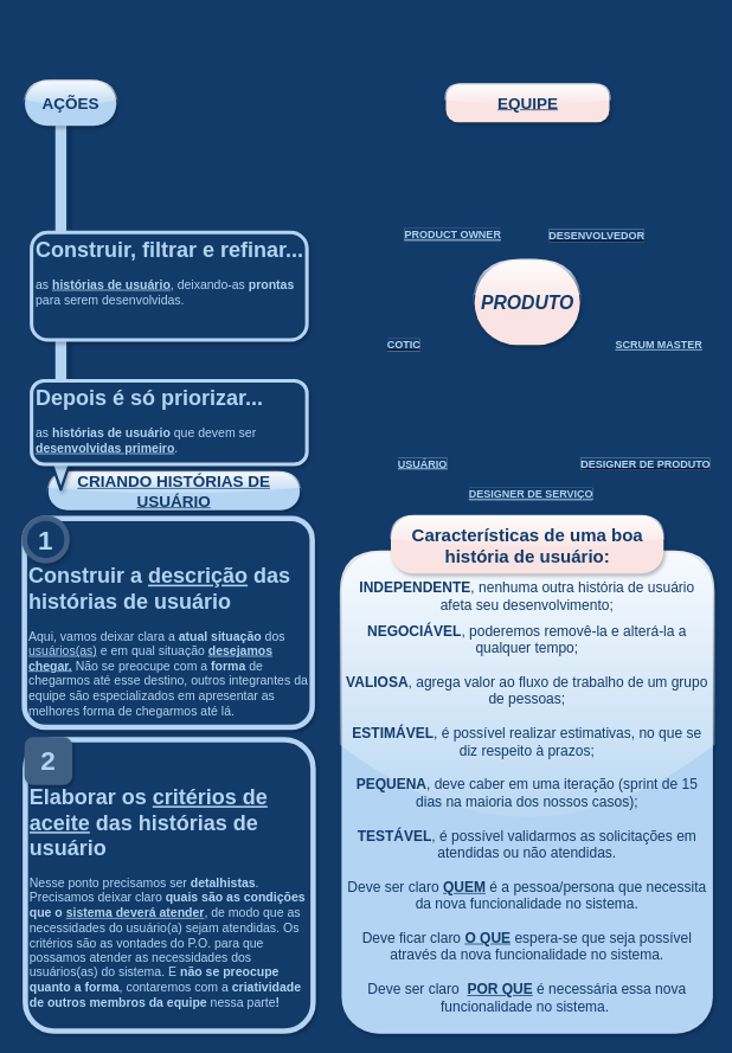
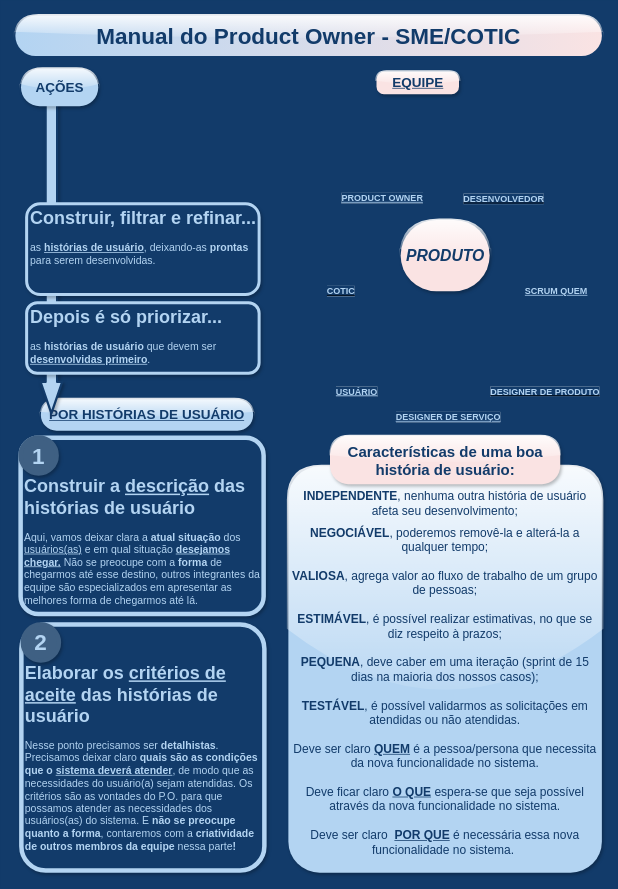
  <mxCell id="0" />
  <mxCell id="1" parent="0" />
- <mxCell id="2" value="&lt;font color=&quot;#123b6a&quot;&gt;&lt;span style=&quot;font-size: 18px&quot;&gt;&lt;b&gt;&lt;u&gt;CRIANDO HISTÓRIAS DE USUÁRIO&lt;/u&gt;&lt;/b&gt;&lt;/span&gt;&lt;/font&gt;" style="text;html=1;strokeColor=none;fillColor=#B3D4F2;align=center;verticalAlign=middle;whiteSpace=wrap;rounded=1;strokeWidth=4;perimeterSpacing=0;glass=1;shadow=1;comic=0;arcSize=50;" parent="1" vertex="1"><mxGeometry x="54" y="531.5" width="283" height="42" as="geometry" /></mxCell>
+ <mxCell id="2" value="&lt;font color=&quot;#123b6a&quot;&gt;&lt;span style=&quot;font-size: 18px&quot;&gt;&lt;b&gt;&lt;u&gt;POR HISTÓRIAS DE USUÁRIO&lt;/u&gt;&lt;/b&gt;&lt;/span&gt;&lt;/font&gt;" style="text;html=1;strokeColor=none;fillColor=#B3D4F2;align=center;verticalAlign=middle;whiteSpace=wrap;rounded=1;strokeWidth=4;perimeterSpacing=0;glass=1;shadow=1;comic=0;arcSize=50;" parent="1" vertex="1"><mxGeometry x="54" y="531.5" width="283" height="42" as="geometry" /></mxCell>
+ <mxCell id="3" value="&lt;font style=&quot;font-size: 30px&quot; color=&quot;#123b6a&quot;&gt;&lt;b&gt;Manual do Product Owner - SME/COTIC&lt;/b&gt;&lt;/font&gt;" style="text;html=1;align=center;verticalAlign=middle;whiteSpace=wrap;rounded=1;fillColor=#FAE3E3;strokeColor=none;strokeWidth=4;glass=1;arcSize=50;gradientColor=#B3D4F2;gradientDirection=west;" parent="1" vertex="1"><mxGeometry x="20" y="20" width="782" height="54" as="geometry" /></mxCell>
  <mxCell id="4" value="" style="shape=flexArrow;endArrow=classic;html=1;fillColor=#B3D4F2;strokeColor=#123B6A;strokeWidth=3;width=13.333;endSize=13;comic=0;shadow=1;endWidth=10.556;" parent="1" edge="1"><mxGeometry width="50" height="50" relative="1" as="geometry"><mxPoint x="68" y="126" as="sourcePoint" /><mxPoint x="68" y="552" as="targetPoint" /></mxGeometry></mxCell>
- <mxCell id="5" value="&lt;h1&gt;&lt;font color=&quot;#b3d4f2&quot;&gt;Construir, filtrar e refinar...&lt;/font&gt;&lt;/h1&gt;&lt;p style=&quot;font-size: 14px&quot;&gt;&lt;font color=&quot;#b3d4f2&quot; style=&quot;font-size: 14px&quot;&gt;as &lt;b&gt;&lt;u&gt;histórias de usuário&lt;/u&gt;&lt;/b&gt;,&lt;b&gt;&amp;nbsp;&lt;/b&gt;deixando-as &lt;b&gt;prontas&lt;/b&gt; para serem desenvolvidas.&lt;/font&gt;&lt;/p&gt;" style="text;html=1;strokeColor=#B3D4F2;fillColor=#123B6A;spacing=5;spacingTop=-20;whiteSpace=wrap;overflow=hidden;rounded=1;shadow=1;strokeWidth=4;glass=0;" parent="1" vertex="1"><mxGeometry x="35" y="261" width="310" height="121" as="geometry" /></mxCell>
- <mxCell id="6" value="&lt;h1&gt;&lt;font color=&quot;#b3d4f2&quot;&gt;Depois é só priorizar...&lt;/font&gt;&lt;/h1&gt;&lt;p style=&quot;font-size: 14px&quot;&gt;&lt;font color=&quot;#b3d4f2&quot; style=&quot;font-size: 14px&quot;&gt;as &lt;b&gt;histórias de usuário&lt;/b&gt; que devem ser &lt;b&gt;&lt;u&gt;desenvolvidas primeiro&lt;/u&gt;&lt;/b&gt;.&lt;/font&gt;&lt;/p&gt;" style="text;html=1;strokeColor=#B3D4F2;fillColor=#123B6A;spacing=5;spacingTop=-20;whiteSpace=wrap;overflow=hidden;rounded=1;shadow=1;strokeWidth=4;glass=0;" parent="1" vertex="1"><mxGeometry x="35" y="428" width="310" height="94" as="geometry" /></mxCell>
+ <mxCell id="5" value="&lt;h1&gt;&lt;font color=&quot;#b3d4f2&quot;&gt;Construir, filtrar e refinar...&lt;/font&gt;&lt;/h1&gt;&lt;p style=&quot;font-size: 14px&quot;&gt;&lt;font color=&quot;#b3d4f2&quot; style=&quot;font-size: 14px&quot;&gt;as &lt;b&gt;&lt;u&gt;histórias de usuário&lt;/u&gt;&lt;/b&gt;,&lt;b&gt;&amp;nbsp;&lt;/b&gt;deixando-as &lt;b&gt;prontas&lt;/b&gt; para serem desenvolvidas.&lt;/font&gt;&lt;/p&gt;" style="text;html=1;strokeColor=#B3D4F2;fillColor=#123B6A;spacing=5;spacingTop=-20;whiteSpace=wrap;overflow=hidden;rounded=1;shadow=1;strokeWidth=4;glass=0;" parent="1" vertex="1"><mxGeometry x="35" y="271" width="310" height="121" as="geometry" /></mxCell>
+ <mxCell id="6" value="&lt;h1&gt;&lt;font color=&quot;#b3d4f2&quot;&gt;Depois é só priorizar...&lt;/font&gt;&lt;/h1&gt;&lt;p style=&quot;font-size: 14px&quot;&gt;&lt;font color=&quot;#b3d4f2&quot; style=&quot;font-size: 14px&quot;&gt;as &lt;b&gt;histórias de usuário&lt;/b&gt; que devem ser &lt;b&gt;&lt;u&gt;desenvolvidas primeiro&lt;/u&gt;&lt;/b&gt;.&lt;/font&gt;&lt;/p&gt;" style="text;html=1;strokeColor=#B3D4F2;fillColor=#123B6A;spacing=5;spacingTop=-20;whiteSpace=wrap;overflow=hidden;rounded=1;shadow=1;strokeWidth=4;glass=0;" parent="1" vertex="1"><mxGeometry x="35" y="403" width="310" height="94" as="geometry" /></mxCell>
  <mxCell id="7" value="&lt;font style=&quot;font-size: 18px&quot; color=&quot;#123b6a&quot;&gt;&lt;b&gt;AÇÕES&lt;/b&gt;&lt;/font&gt;" style="text;html=1;strokeColor=none;fillColor=#B3D4F2;align=center;verticalAlign=middle;whiteSpace=wrap;rounded=1;strokeWidth=4;perimeterSpacing=0;glass=1;shadow=1;comic=0;arcSize=50;" parent="1" vertex="1"><mxGeometry x="27.5" y="91" width="103" height="50" as="geometry" /></mxCell>
  <mxCell id="8" value="&lt;h1&gt;&lt;font color=&quot;#b3d4f2&quot;&gt;&lt;br&gt;&lt;/font&gt;&lt;/h1&gt;&lt;h1&gt;&lt;font color=&quot;#b3d4f2&quot;&gt;Construir a &lt;u&gt;descrição&lt;/u&gt; das histórias de usuário&lt;/font&gt;&lt;/h1&gt;&lt;p style=&quot;font-size: 14px&quot;&gt;&lt;font color=&quot;#b3d4f2&quot; style=&quot;font-size: 14px&quot;&gt;Aqui, vamos deixar clara a &lt;b&gt;atual situação&lt;/b&gt; dos &lt;u&gt;usuários(as)&lt;/u&gt; e em qual situação &lt;u&gt;&lt;b&gt;desejamos chegar.&lt;/b&gt;&lt;/u&gt; Não se preocupe com a &lt;b&gt;forma&lt;/b&gt; de chegarmos até esse destino, outros integrantes da equipe são especializados em apresentar as melhores forma de chegarmos até lá.&lt;/font&gt;&lt;/p&gt;" style="text;html=1;strokeColor=#B3D4F2;fillColor=#123B6A;spacing=5;spacingTop=-20;whiteSpace=wrap;overflow=hidden;rounded=1;shadow=1;strokeWidth=6;glass=0;arcSize=10;comic=0;collapsible=0;" parent="1" vertex="1"><mxGeometry x="27" y="583" width="324" height="235" as="geometry" /></mxCell>
  <mxCell id="9" value="&lt;h1&gt;&lt;font color=&quot;#b3d4f2&quot;&gt;&lt;br&gt;&lt;/font&gt;&lt;/h1&gt;&lt;h1&gt;&lt;font color=&quot;#b3d4f2&quot;&gt;Elaborar os&amp;nbsp;&lt;u&gt;critérios de aceite&lt;/u&gt;&amp;nbsp;das histórias de usuário&lt;/font&gt;&lt;/h1&gt;&lt;p style=&quot;font-size: 14px&quot;&gt;&lt;font color=&quot;#b3d4f2&quot; style=&quot;font-size: 14px&quot;&gt;Nesse ponto precisamos ser &lt;b&gt;detalhistas&lt;/b&gt;. Precisamos deixar claro&amp;nbsp;&lt;b&gt;quais são as condições que o &lt;u&gt;sistema deverá atender&lt;/u&gt;&lt;/b&gt;, de modo que as necessidades do usuário(a) sejam atendidas. Os critérios são as vontades do P.O. para que possamos atender as necessidades dos usuários(as) do sistema. E &lt;b&gt;não se preocupe quanto a forma&lt;/b&gt;, contaremos com a &lt;b&gt;criatividade de outros membros da equipe&lt;/b&gt; nessa parte&lt;b&gt;!&lt;/b&gt;&lt;/font&gt;&lt;/p&gt;" style="text;html=1;strokeColor=#B3D4F2;fillColor=#123B6A;spacing=5;spacingTop=-20;whiteSpace=wrap;overflow=hidden;rounded=1;shadow=1;strokeWidth=6;glass=0;arcSize=10;comic=0;collapsible=0;" parent="1" vertex="1"><mxGeometry x="28" y="832" width="324" height="328" as="geometry" /></mxCell>
- <mxCell id="10" value="&lt;b&gt;&lt;font style=&quot;font-size: 30px&quot; color=&quot;#b3d4f2&quot;&gt;1&lt;/font&gt;&lt;/b&gt;" style="ellipse;whiteSpace=wrap;html=1;aspect=fixed;rounded=1;shadow=1;glass=0;comic=0;strokeColor=#3F6083;strokeWidth=6;fillColor=#123b6a;" parent="1" vertex="1"><mxGeometry x="27" y="582.5" width="48" height="48" as="geometry" /></mxCell>
- <mxCell id="11" value="&lt;b&gt;&lt;font style=&quot;font-size: 30px&quot; color=&quot;#b3d4f2&quot;&gt;2&lt;/font&gt;&lt;/b&gt;" style="whiteSpace=wrap;html=1;aspect=fixed;shadow=1;glass=0;comic=0;strokeColor=#3F6083;strokeWidth=6;fillColor=#3F6083;rounded=1;" parent="1" vertex="1"><mxGeometry x="30" y="832" width="48" height="48" as="geometry" /></mxCell>
+ <mxCell id="10" value="&lt;b&gt;&lt;font style=&quot;font-size: 30px&quot; color=&quot;#b3d4f2&quot;&gt;1&lt;/font&gt;&lt;/b&gt;" style="ellipse;whiteSpace=wrap;html=1;aspect=fixed;rounded=1;shadow=1;glass=0;comic=0;strokeColor=#3F6083;strokeWidth=6;fillColor=#3F6083;" parent="1" vertex="1"><mxGeometry x="27" y="582.5" width="48" height="48" as="geometry" /></mxCell>
+ <mxCell id="11" value="&lt;b&gt;&lt;font style=&quot;font-size: 30px&quot; color=&quot;#b3d4f2&quot;&gt;2&lt;/font&gt;&lt;/b&gt;" style="ellipse;whiteSpace=wrap;html=1;aspect=fixed;rounded=1;shadow=1;glass=0;comic=0;strokeColor=#3F6083;strokeWidth=6;fillColor=#3F6083;" parent="1" vertex="1"><mxGeometry x="30" y="832" width="48" height="48" as="geometry" /></mxCell>
  <mxCell id="12" value="&lt;u style=&quot;font-size: 12px;&quot;&gt;&lt;b style=&quot;font-size: 12px;&quot;&gt;&lt;font color=&quot;#b3d4f2&quot; style=&quot;background-color: rgb(18, 59, 106); font-size: 12px;&quot;&gt;COTIC&lt;/font&gt;&lt;/b&gt;&lt;/u&gt;" style="shape=image;html=1;verticalAlign=top;verticalLabelPosition=bottom;labelBackgroundColor=#ffffff;imageAspect=0;aspect=fixed;image=https://cdn3.iconfinder.com/data/icons/business-avatar-1/512/10_avatar-128.png;glass=1;strokeColor=#217092;fillColor=#217092;fontSize=12;" parent="1" vertex="1"><mxGeometry x="398.5" y="264" width="110" height="110" as="geometry" /></mxCell>
  <mxCell id="13" value="&lt;font color=&quot;#b3d4f2&quot; size=&quot;1&quot;&gt;&lt;u&gt;&lt;b style=&quot;font-size: 12px ; background-color: rgb(18 , 59 , 106)&quot;&gt;USUÁRIO&lt;/b&gt;&lt;/u&gt;&lt;/font&gt;" style="shape=image;html=1;verticalAlign=top;verticalLabelPosition=bottom;labelBackgroundColor=#ffffff;imageAspect=0;aspect=fixed;image=https://cdn3.iconfinder.com/data/icons/business-avatar-1/512/1_avatar-128.png" parent="1" vertex="1"><mxGeometry x="420" y="398" width="110" height="110" as="geometry" /></mxCell>
  <mxCell id="14" value="&lt;font style=&quot;font-size: 12px; background-color: rgb(18, 59, 106);&quot; color=&quot;#b3d4f2&quot;&gt;&lt;b style=&quot;font-size: 12px;&quot;&gt;&lt;u style=&quot;font-size: 12px;&quot;&gt;DESIGNER DE SERVIÇO&lt;/u&gt;&lt;/b&gt;&lt;/font&gt;" style="shape=image;html=1;verticalAlign=top;verticalLabelPosition=bottom;labelBackgroundColor=#ffffff;imageAspect=0;aspect=fixed;image=https://cdn3.iconfinder.com/data/icons/business-avatar-1/512/5_avatar-128.png;glass=1;strokeColor=#217092;fillColor=#217092;fontSize=12;" parent="1" vertex="1"><mxGeometry x="542" y="432" width="110" height="110" as="geometry" /></mxCell>
  <mxCell id="15" value="&lt;font color=&quot;#b3d4f2&quot; style=&quot;font-size: 12px;&quot;&gt;&lt;b style=&quot;font-size: 12px;&quot;&gt;&lt;font style=&quot;font-size: 12px; background-color: rgb(18, 59, 106);&quot;&gt;&lt;u style=&quot;font-size: 12px;&quot;&gt;PRODUCT OWNER&lt;/u&gt;&lt;/font&gt;&lt;/b&gt;&lt;br style=&quot;font-size: 12px;&quot;&gt;&lt;/font&gt;" style="shape=image;html=1;verticalAlign=top;verticalLabelPosition=bottom;labelBackgroundColor=#ffffff;imageAspect=0;aspect=fixed;image=https://cdn3.iconfinder.com/data/icons/business-avatar-1/512/4_avatar-128.png;fontSize=12;" parent="1" vertex="1"><mxGeometry x="453.5" y="140" width="110" height="110" as="geometry" /></mxCell>
  <mxCell id="16" value="&lt;u style=&quot;font-size: 12px;&quot;&gt;&lt;b style=&quot;font-size: 12px;&quot;&gt;&lt;font color=&quot;#b3d4f2&quot; style=&quot;background-color: rgb(18, 59, 106); font-size: 12px;&quot;&gt;DESIGNER DE PRODUTO&lt;/font&gt;&lt;/b&gt;&lt;/u&gt;" style="shape=image;html=1;verticalAlign=top;verticalLabelPosition=bottom;labelBackgroundColor=#ffffff;imageAspect=0;aspect=fixed;image=https://cdn3.iconfinder.com/data/icons/business-avatar-1/512/12_avatar-128.png;glass=1;strokeColor=#217092;fillColor=#217092;fontSize=12;" parent="1" vertex="1"><mxGeometry x="671" y="398" width="110" height="110" as="geometry" /></mxCell>
- <mxCell id="17" value="SCRUM MASTER" style="shape=image;verticalLabelPosition=bottom;labelBackgroundColor=#123B6A;verticalAlign=top;aspect=fixed;imageAspect=0;image=https://cdn3.iconfinder.com/data/icons/business-avatar-1/512/8_avatar-128.png;fontStyle=5;fontColor=#B3D4F2;fontSize=12;strokeWidth=1;html=1;" parent="1" vertex="1"><mxGeometry x="685.5" y="264" width="110" height="110" as="geometry" /></mxCell>
- <mxCell id="18" value="&lt;font style=&quot;font-size: 18px&quot; color=&quot;#123b6a&quot;&gt;&lt;b&gt;&lt;u&gt;EQUIPE&lt;/u&gt;&lt;/b&gt;&lt;/font&gt;" style="text;html=1;strokeColor=none;fillColor=#FAE3E3;align=center;verticalAlign=middle;whiteSpace=wrap;rounded=1;strokeWidth=4;perimeterSpacing=0;glass=1;shadow=1;comic=0;arcSize=33;" parent="1" vertex="1"><mxGeometry x="501.5" y="95" width="184" height="42" as="geometry" /></mxCell>
+ <mxCell id="17" value="SCRUM QUEM" style="shape=image;verticalLabelPosition=bottom;labelBackgroundColor=#123B6A;verticalAlign=top;aspect=fixed;imageAspect=0;image=https://cdn3.iconfinder.com/data/icons/business-avatar-1/512/8_avatar-128.png;fontStyle=5;fontColor=#B3D4F2;fontSize=12;strokeWidth=1;html=1;" parent="1" vertex="1"><mxGeometry x="685.5" y="264" width="110" height="110" as="geometry" /></mxCell>
+ <mxCell id="18" value="&lt;font style=&quot;font-size: 18px&quot; color=&quot;#123b6a&quot;&gt;&lt;b&gt;&lt;u&gt;EQUIPE&lt;/u&gt;&lt;/b&gt;&lt;/font&gt;" style="text;html=1;strokeColor=none;fillColor=#FAE3E3;align=center;verticalAlign=middle;whiteSpace=wrap;rounded=1;strokeWidth=4;perimeterSpacing=0;glass=1;shadow=1;comic=0;arcSize=33;" parent="1" vertex="1"><mxGeometry x="501.5" y="95" width="110" height="30" as="geometry" /></mxCell>
  <mxCell id="19" value="&lt;h1 style=&quot;font-size: 16px&quot;&gt;&lt;font style=&quot;font-size: 16px&quot;&gt;&lt;br&gt;&lt;/font&gt;&lt;/h1&gt;&lt;h1 style=&quot;font-size: 16px&quot;&gt;&lt;font style=&quot;font-size: 16px&quot;&gt;&lt;span style=&quot;color: rgb(18 , 59 , 106) ; line-height: 100%&quot;&gt;&lt;font style=&quot;line-height: 100% ; font-size: 16px&quot;&gt;INDEPENDENTE&lt;/font&gt;&lt;/span&gt;&lt;span style=&quot;color: rgb(18 , 59 , 106) ; font-weight: normal ; line-height: 100%&quot;&gt;, nenhuma outra história de usuário afeta seu desenvolvimento;&lt;/span&gt;&lt;br&gt;&lt;/font&gt;&lt;/h1&gt;&lt;div style=&quot;font-size: 16px&quot;&gt;&lt;font style=&quot;font-size: 16px&quot;&gt;&lt;b style=&quot;color: rgb(18 , 59 , 106)&quot;&gt;&lt;font style=&quot;line-height: 100% ; font-size: 16px&quot;&gt;NEGOCIÁVEL&lt;/font&gt;&lt;/b&gt;&lt;span style=&quot;color: rgb(18 , 59 , 106)&quot;&gt;, poderemos removê-la e alterá-la a qualquer tempo;&lt;/span&gt;&lt;br&gt;&lt;/font&gt;&lt;/div&gt;&lt;div style=&quot;font-size: 16px&quot;&gt;&lt;font color=&quot;#123b6a&quot; style=&quot;font-size: 16px&quot;&gt;&lt;br&gt;&lt;/font&gt;&lt;/div&gt;&lt;div style=&quot;font-size: 16px&quot;&gt;&lt;font color=&quot;#123b6a&quot; style=&quot;line-height: 100% ; font-size: 16px&quot;&gt;&lt;b&gt;&lt;font style=&quot;line-height: 100% ; font-size: 16px&quot;&gt;VALIOSA&lt;/font&gt;&lt;/b&gt;, agrega valor ao fluxo de trabalho de um grupo de pessoas;&lt;/font&gt;&lt;/div&gt;&lt;div style=&quot;font-size: 16px&quot;&gt;&lt;font color=&quot;#123b6a&quot; style=&quot;font-size: 16px&quot;&gt;&lt;br&gt;&lt;/font&gt;&lt;/div&gt;&lt;div style=&quot;font-size: 16px&quot;&gt;&lt;font color=&quot;#123b6a&quot; style=&quot;line-height: 100% ; font-size: 16px&quot;&gt;&lt;b&gt;&lt;font style=&quot;font-size: 16px&quot;&gt;ESTIMÁVEL&lt;/font&gt;&lt;/b&gt;, é possível realizar estimativas, no que se diz respeito à prazos;&lt;/font&gt;&lt;/div&gt;&lt;div style=&quot;font-size: 16px&quot;&gt;&lt;font color=&quot;#123b6a&quot; style=&quot;font-size: 16px&quot;&gt;&lt;br&gt;&lt;/font&gt;&lt;/div&gt;&lt;div style=&quot;font-size: 16px&quot;&gt;&lt;font color=&quot;#123b6a&quot; style=&quot;line-height: 100% ; font-size: 16px&quot;&gt;&lt;font style=&quot;font-size: 16px&quot;&gt;&lt;b&gt;PEQUENA&lt;/b&gt;&lt;/font&gt;, deve caber em uma iteração (sprint de 15 dias na maioria dos nossos casos);&lt;/font&gt;&lt;/div&gt;&lt;div style=&quot;font-size: 16px&quot;&gt;&lt;font color=&quot;#123b6a&quot; style=&quot;font-size: 16px&quot;&gt;&lt;br&gt;&lt;/font&gt;&lt;/div&gt;&lt;div style=&quot;font-size: 16px&quot;&gt;&lt;font color=&quot;#123b6a&quot; style=&quot;line-height: 100% ; font-size: 16px&quot;&gt;&lt;b&gt;&lt;font style=&quot;font-size: 16px&quot;&gt;TESTÁVEL&lt;/font&gt;&lt;/b&gt;, é possível validarmos as solicitações em atendidas ou não atendidas.&lt;/font&gt;&lt;/div&gt;&lt;div style=&quot;font-size: 16px&quot;&gt;&lt;font color=&quot;#123b6a&quot; style=&quot;line-height: 100% ; font-size: 16px&quot;&gt;&lt;br&gt;&lt;/font&gt;&lt;/div&gt;&lt;div style=&quot;font-size: 16px&quot;&gt;&lt;span style=&quot;color: rgb(18 , 59 , 106)&quot;&gt;Deve ser claro &lt;b&gt;&lt;u&gt;QUEM&lt;/u&gt;&lt;/b&gt; é a pessoa/persona que necessita da nova funcionalidade no sistema.&lt;/span&gt;&lt;br&gt;&lt;/div&gt;&lt;div style=&quot;font-size: 16px&quot;&gt;&lt;font color=&quot;#123b6a&quot; style=&quot;line-height: 100% ; font-size: 16px&quot;&gt;&lt;br&gt;&lt;/font&gt;&lt;/div&gt;&lt;div style=&quot;font-size: 16px&quot;&gt;&lt;span style=&quot;color: rgb(18 , 59 , 106)&quot;&gt;Deve ficar claro &lt;b&gt;&lt;u&gt;O QUE&lt;/u&gt;&lt;/b&gt; espera-se que seja possível através da nova funcionalidade no sistema.&lt;/span&gt;&lt;br&gt;&lt;/div&gt;&lt;div style=&quot;font-size: 16px&quot;&gt;&lt;span style=&quot;color: rgb(18 , 59 , 106)&quot;&gt;&lt;br&gt;&lt;/span&gt;&lt;/div&gt;&lt;div style=&quot;font-size: 16px&quot;&gt;&lt;font color=&quot;#123b6a&quot;&gt;Deve ser claro&amp;nbsp;&amp;nbsp;&lt;u&gt;&lt;b&gt;POR QUE&lt;/b&gt;&lt;/u&gt;&amp;nbsp;é necessária essa nova funcionalidade no sistema.&amp;nbsp;&lt;/font&gt;&lt;/div&gt;" style="text;html=1;strokeColor=none;fillColor=#B3D4F2;spacing=5;spacingTop=-20;whiteSpace=wrap;overflow=hidden;rounded=1;shadow=1;strokeWidth=4;glass=1;arcSize=10;comic=0;collapsible=0;rotation=0;align=center;" parent="1" vertex="1"><mxGeometry x="384" y="621" width="418" height="542" as="geometry" /></mxCell>
  <mxCell id="20" value="&lt;h1 style=&quot;font-size: 20px&quot;&gt;&lt;font color=&quot;#123b6a&quot; style=&quot;line-height: 100%&quot;&gt;Características de uma&amp;nbsp;boa história&amp;nbsp;de usuário:&lt;/font&gt;&lt;/h1&gt;" style="text;html=1;strokeColor=none;fillColor=#FAE3E3;align=center;verticalAlign=middle;whiteSpace=wrap;rounded=1;strokeWidth=2;perimeterSpacing=0;glass=1;shadow=1;comic=0;arcSize=38;" parent="1" vertex="1"><mxGeometry x="439.5" y="580" width="307" height="65" as="geometry" /></mxCell>
  <mxCell id="21" value="&lt;b&gt;&lt;span&gt;&lt;font color=&quot;#b3d4f2&quot; style=&quot;background-color: rgb(18 , 59 , 106) ; font-size: 12px&quot;&gt;DESENVOLVEDOR&lt;/font&gt;&lt;/span&gt;&lt;/b&gt;" style="shape=image;html=1;verticalAlign=top;verticalLabelPosition=bottom;labelBackgroundColor=#ffffff;imageAspect=0;aspect=fixed;image=https://cdn3.iconfinder.com/data/icons/business-avatar-1/512/9_avatar-128.png;fillColor=#B3D4F2;fontStyle=4" parent="1" vertex="1"><mxGeometry x="616" y="141" width="110" height="110" as="geometry" /></mxCell>
  <mxCell id="22" value="" style="group;fillColor=none;" parent="1" vertex="1" connectable="0"><mxGeometry x="530" y="292.5" width="127" height="95" as="geometry" /></mxCell>
  <mxCell id="23" value="" style="text;html=1;strokeColor=none;fillColor=#FAE3E3;align=center;verticalAlign=middle;whiteSpace=wrap;rounded=1;strokeWidth=4;perimeterSpacing=0;glass=1;shadow=1;comic=0;arcSize=50;rotation=0;" parent="22" vertex="1"><mxGeometry x="3.681" width="118.717" height="95" as="geometry" /></mxCell>
  <mxCell id="24" value="&lt;b&gt;&lt;font color=&quot;#123b6a&quot; size=&quot;1&quot;&gt;&lt;i style=&quot;font-size: 21px&quot;&gt;PRODUTO&lt;/i&gt;&lt;/font&gt;&lt;/b&gt;" style="text;html=1;strokeColor=none;fillColor=none;align=center;verticalAlign=middle;whiteSpace=wrap;rounded=0;shadow=1;fontSize=12;" parent="22" vertex="1"><mxGeometry y="18.136" width="127" height="58.727" as="geometry" /></mxCell>
